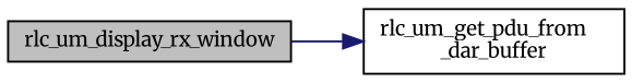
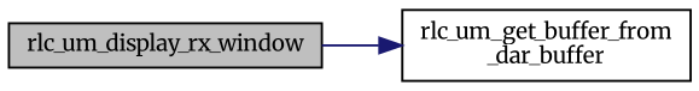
  digraph {
    rankdir=LR
    fontname=Merriweather
    node [color=black fontname=Merriweather fontsize=10 shape=record style=filled]
    n1 [fillcolor=grey75 fontcolor=black height=0.2 label=rlc_um_display_rx_window width=0.4]
-   n2 [fillcolor=white height=0.2 label="rlc_um_get_pdu_from\l_dar_buffer" width=0.4]
+   n2 [fillcolor=white height=0.2 label="rlc_um_get_buffer_from\l_dar_buffer" width=0.4]
    n1 -> n2 [color=midnightblue fontname=Merriweather fontsize=10 labelfontname=Helvetica labelfontsize=10 style=solid]
  }
